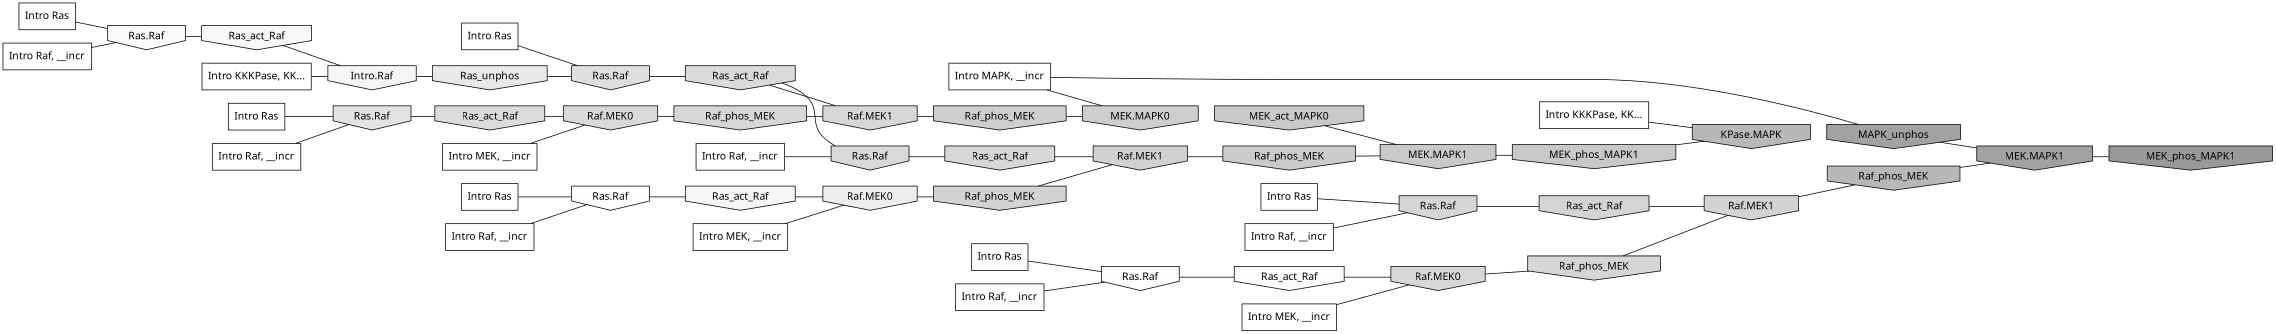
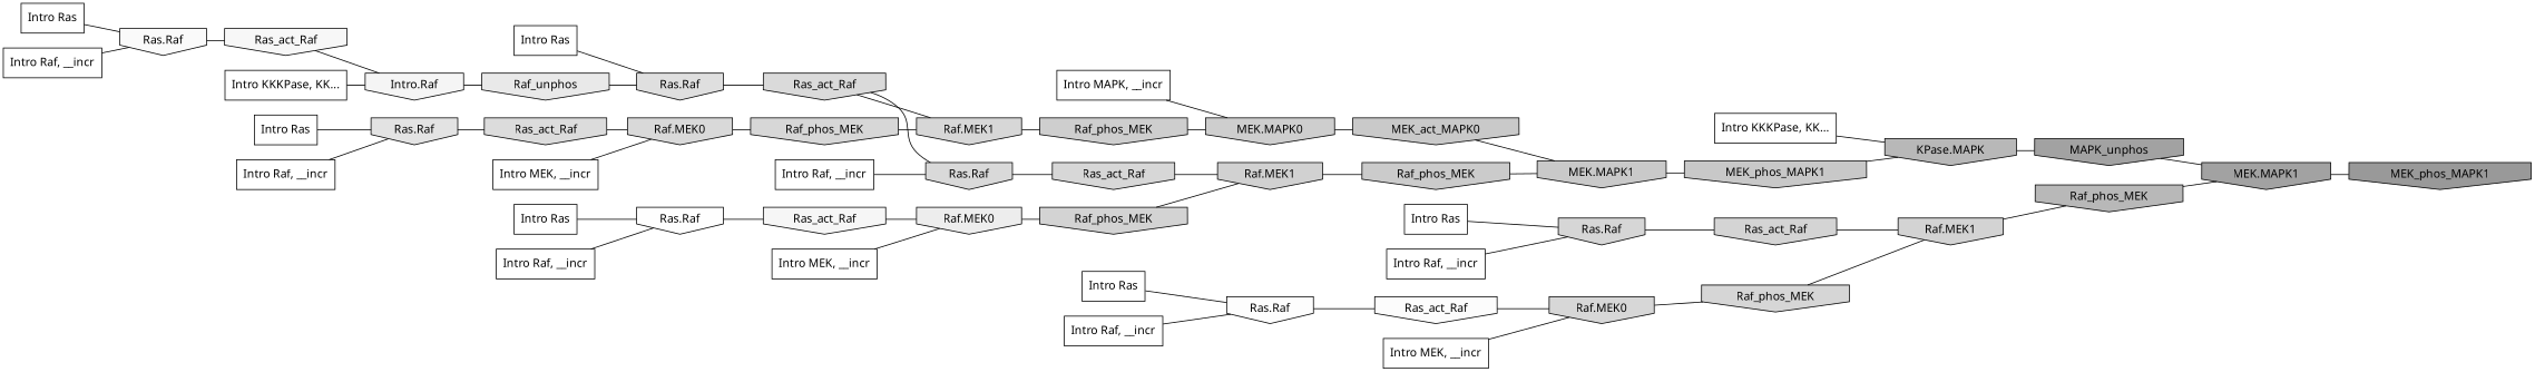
  digraph {
    rankdir=LR
    ranksep=0.30
    node [fillcolor="0.000 0.000 1.000" fontname="CMU Serif" shape=invhouse style=filled]
    edge [color="0.000 0.000 0.000" dir=none fontname="CMU Serif"]
    n1 [label="Intro Ras" shape=rectangle]
    n2 [fillcolor="0.000 0.000 0.875" label="Ras.Raf"]
    n3 [fillcolor="0.000 0.000 0.853" label=Ras_act_Raf]
    n4 [label="Intro Ras" shape=rectangle]
    n5 [fillcolor="0.000 0.000 0.888" label="Ras.Raf"]
    n6 [fillcolor="0.000 0.000 0.861" label=Ras_act_Raf]
    n7 [label="Intro Ras" shape=rectangle]
    n8 [fillcolor="0.000 0.000 0.838" label="Ras.Raf"]
    n9 [fillcolor="0.000 0.000 0.830" label=Ras_act_Raf]
    n10 [label="Intro Ras" shape=rectangle]
    n11 [fillcolor="0.000 0.000 0.994" label="Ras.Raf"]
    n12 [fillcolor="0.000 0.000 0.964" label=Ras_act_Raf]
    n13 [label="Intro Ras" shape=rectangle]
    n14 [fillcolor="0.000 0.000 0.990" label="Ras.Raf"]
    n15 [fillcolor="0.000 0.000 0.988" label=Ras_act_Raf]
    n16 [label="Intro Ras" shape=rectangle]
    n17 [fillcolor="0.000 0.000 0.980" label="Ras.Raf"]
    n18 [fillcolor="0.000 0.000 0.967" label=Ras_act_Raf]
    n19 [label="Intro Raf, __incr" shape=rectangle]
    n20 [fillcolor="0.000 0.000 0.850" label="Ras.Raf"]
    n21 [fillcolor="0.000 0.000 0.841" label=Ras_act_Raf]
    n22 [label="Intro Raf, __incr" shape=rectangle]
    n23 [label="Intro Raf, __incr" shape=rectangle]
    n24 [label="Intro Raf, __incr" shape=rectangle]
    n25 [label="Intro Raf, __incr" shape=rectangle]
    n26 [label="Intro Raf, __incr" shape=rectangle]
    n27 [label="Intro MEK, __incr" shape=rectangle]
    n28 [fillcolor="0.000 0.000 0.849" label="Raf.MEK0"]
    n29 [fillcolor="0.000 0.000 0.842" label=Raf_phos_MEK]
    n30 [label="Intro MEK, __incr" shape=rectangle]
    n31 [fillcolor="0.000 0.000 0.842" label="Raf.MEK0"]
    n32 [fillcolor="0.000 0.000 0.838" label=Raf_phos_MEK]
    n33 [label="Intro MEK, __incr" shape=rectangle]
    n34 [fillcolor="0.000 0.000 0.927" label="Raf.MEK0"]
    n35 [fillcolor="0.000 0.000 0.827" label=Raf_phos_MEK]
    n36 [label="Intro MAPK, __incr" shape=rectangle]
    n37 [fillcolor="0.000 0.000 0.807" label="MEK.MAPK0"]
    n38 [fillcolor="0.000 0.000 0.789" label=MEK_act_MAPK0]
    n39 [label="Intro KKKPase, KK..." shape=rectangle]
    n40 [fillcolor="0.000 0.000 0.958" label="Intro.Raf"]
-   n41 [fillcolor="0.000 0.000 0.914" label=Ras_unphos]
+   n41 [fillcolor="0.000 0.000 0.914" label=Raf_unphos]
    n42 [label="Intro KKKPase, KK..." shape=rectangle]
    n43 [fillcolor="0.000 0.000 0.721" label="KPase.MAPK"]
    n44 [fillcolor="0.000 0.000 0.636" label=MAPK_unphos]
    n45 [fillcolor="0.000 0.000 0.818" label="Raf.MEK1"]
    n46 [fillcolor="0.000 0.000 0.840" label="Raf.MEK1"]
    n47 [fillcolor="0.000 0.000 0.807" label=Raf_phos_MEK]
    n48 [fillcolor="0.000 0.000 0.825" label="Raf.MEK1"]
    n49 [fillcolor="0.000 0.000 0.794" label=Raf_phos_MEK]
    n50 [fillcolor="0.000 0.000 0.721" label=Raf_phos_MEK]
    n51 [fillcolor="0.000 0.000 0.636" label="MEK.MAPK1"]
    n52 [fillcolor="0.000 0.000 0.789" label="MEK.MAPK1"]
    n53 [fillcolor="0.000 0.000 0.783" label=MEK_phos_MAPK1]
    n54 [fillcolor="0.000 0.000 0.600" label=MEK_phos_MAPK1]
    n1 -> n2
    n2 -> n3
    n3 -> n20
    n3 -> n46
    n4 -> n5
    n5 -> n6
    n6 -> n28
    n7 -> n8
    n8 -> n9
    n9 -> n48
    n10 -> n11
    n11 -> n12
    n12 -> n34
    n13 -> n14
    n14 -> n15
    n15 -> n31
    n16 -> n17
    n17 -> n18
    n18 -> n40
    n19 -> n20
    n20 -> n21
    n21 -> n45
    n22 -> n17
    n23 -> n11
    n24 -> n14
    n25 -> n8
    n26 -> n5
    n27 -> n28
    n28 -> n29
    n29 -> n46
    n30 -> n31
    n31 -> n32
    n32 -> n48
    n33 -> n34
    n34 -> n35
    n35 -> n45
    n36 -> n37
+   n37 -> n38
    n38 -> n52
    n39 -> n40
    n40 -> n41
    n41 -> n2
    n42 -> n43
-   n36 -> n44
+   n43 -> n44
    n44 -> n51
    n45 -> n49
    n46 -> n47
    n47 -> n37
    n48 -> n50
    n49 -> n52
    n50 -> n51
    n51 -> n54
    n52 -> n53
    n53 -> n43
  }
